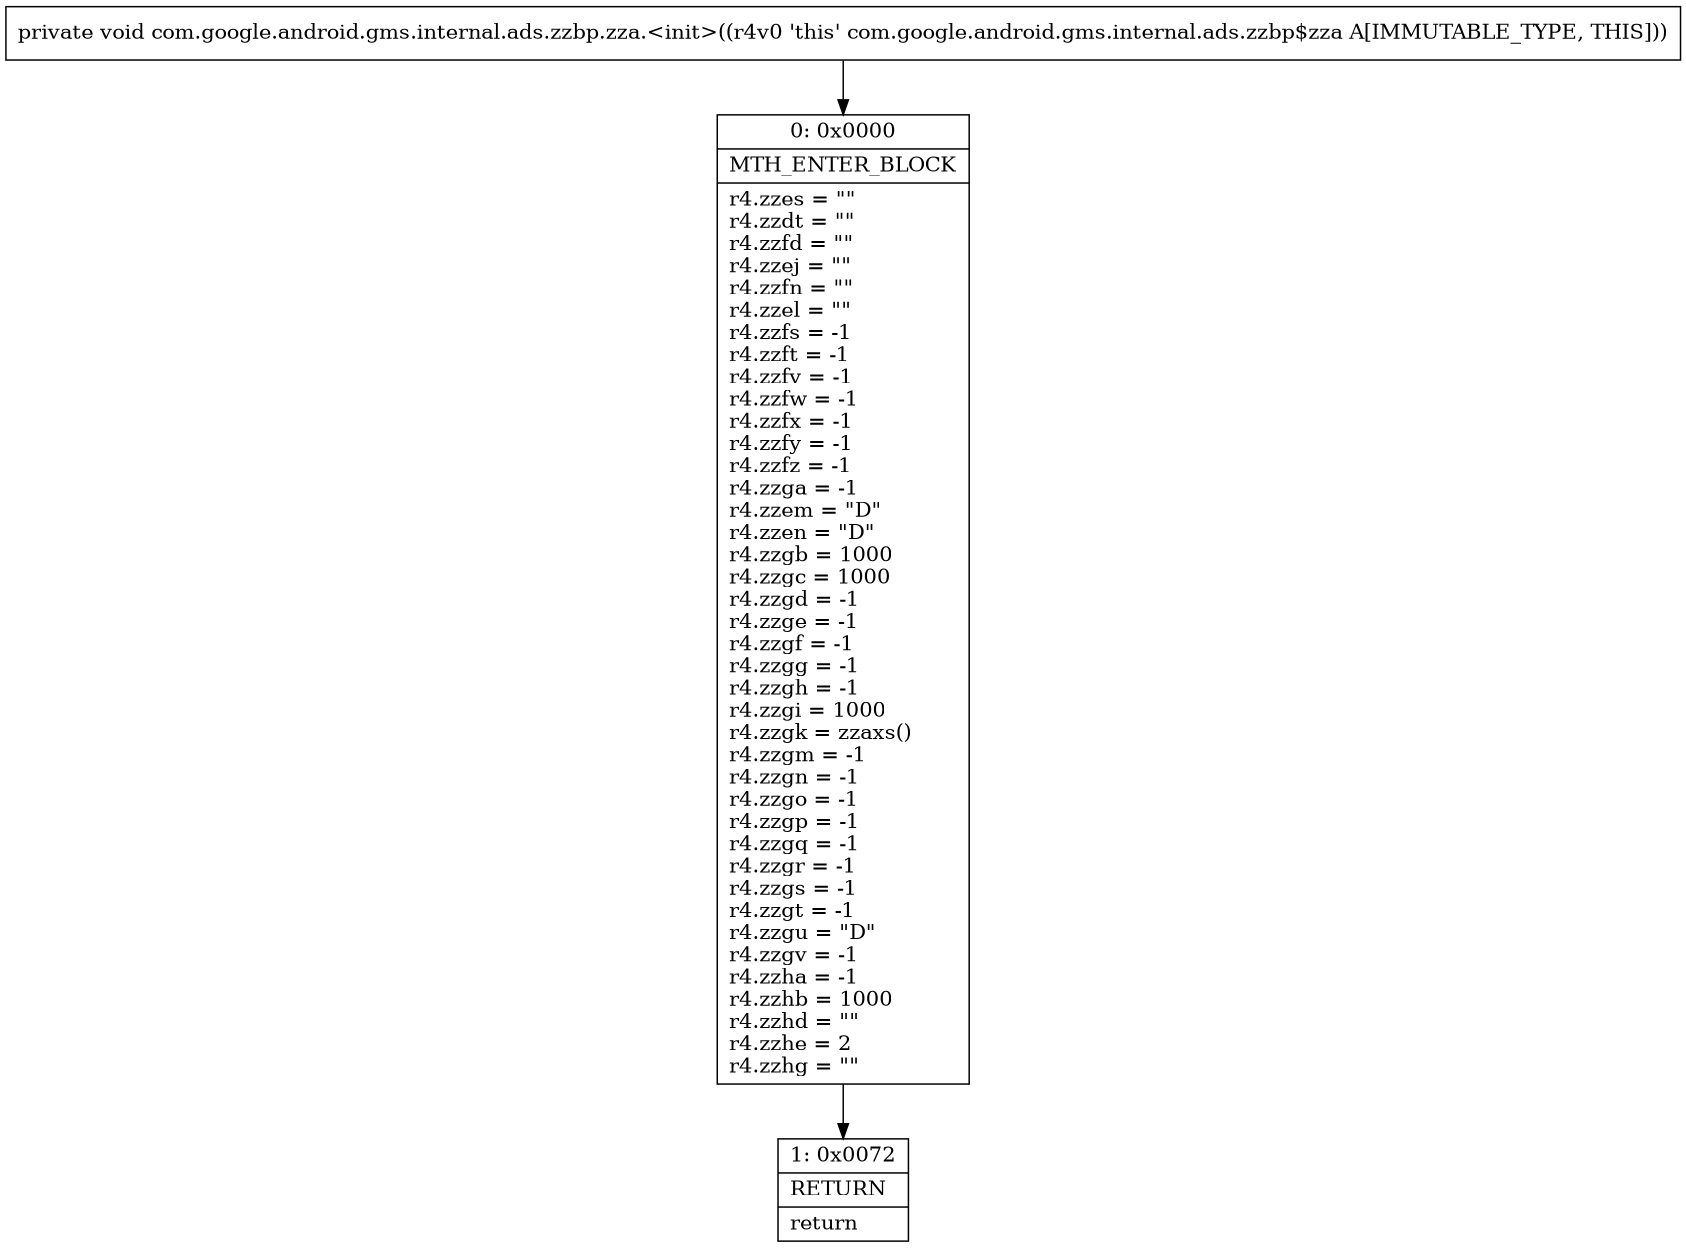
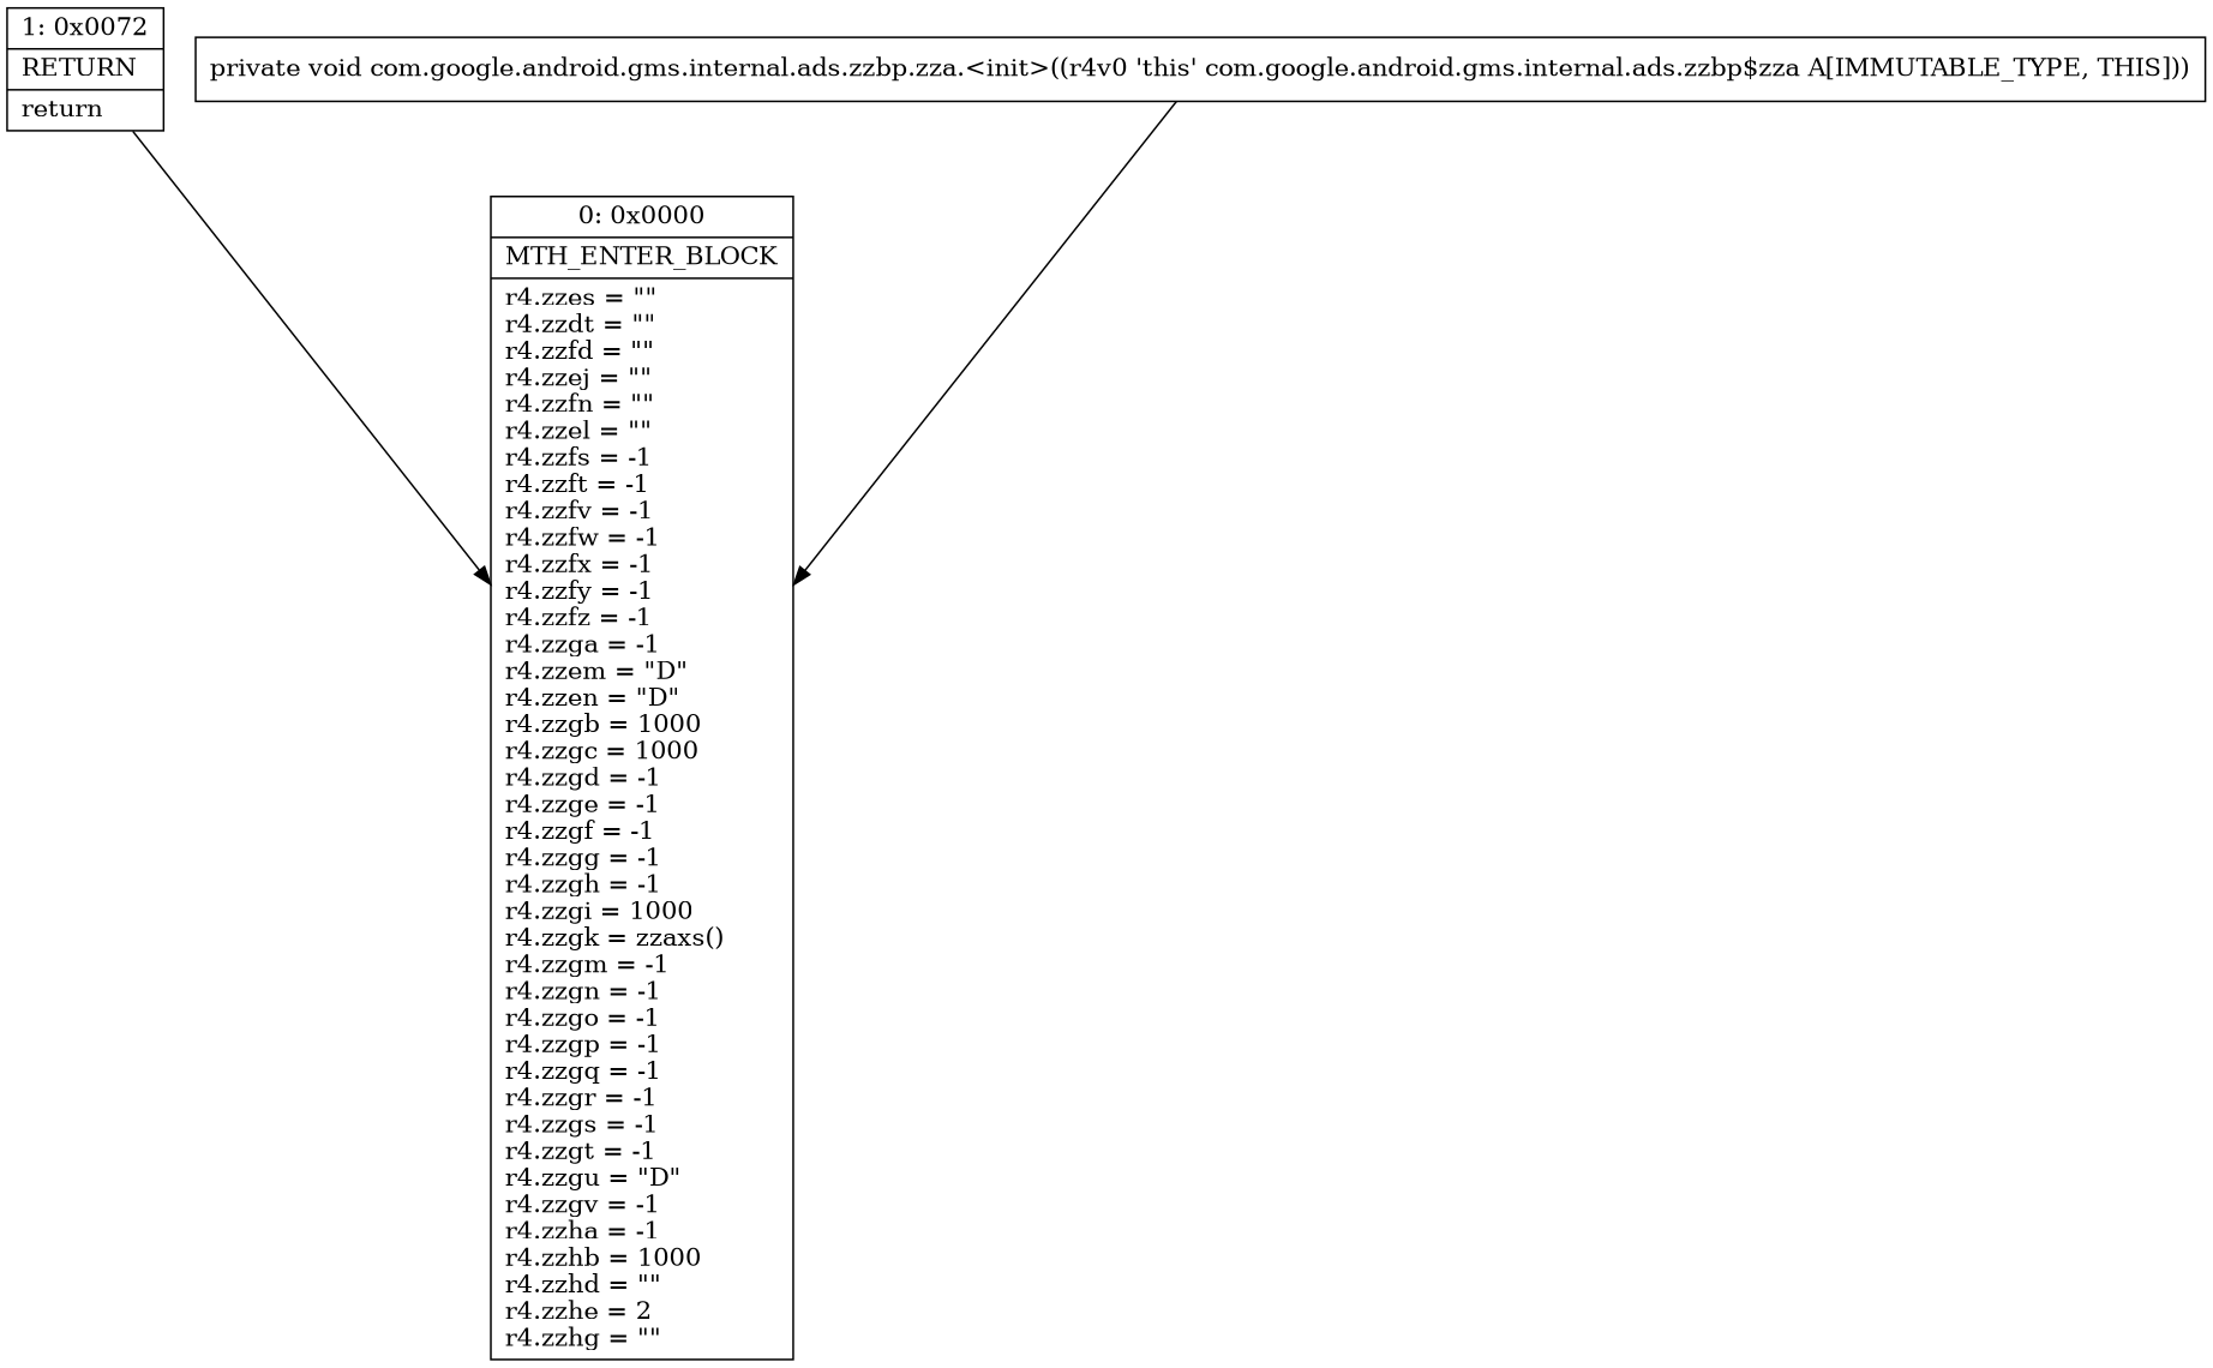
  digraph {
    node [shape=record]
    n1 [label="{0\:\ 0x0000|MTH_ENTER_BLOCK\l|r4.zzes = \"\"\lr4.zzdt = \"\"\lr4.zzfd = \"\"\lr4.zzej = \"\"\lr4.zzfn = \"\"\lr4.zzel = \"\"\lr4.zzfs = \-1\lr4.zzft = \-1\lr4.zzfv = \-1\lr4.zzfw = \-1\lr4.zzfx = \-1\lr4.zzfy = \-1\lr4.zzfz = \-1\lr4.zzga = \-1\lr4.zzem = \"D\"\lr4.zzen = \"D\"\lr4.zzgb = 1000\lr4.zzgc = 1000\lr4.zzgd = \-1\lr4.zzge = \-1\lr4.zzgf = \-1\lr4.zzgg = \-1\lr4.zzgh = \-1\lr4.zzgi = 1000\lr4.zzgk = zzaxs()\lr4.zzgm = \-1\lr4.zzgn = \-1\lr4.zzgo = \-1\lr4.zzgp = \-1\lr4.zzgq = \-1\lr4.zzgr = \-1\lr4.zzgs = \-1\lr4.zzgt = \-1\lr4.zzgu = \"D\"\lr4.zzgv = \-1\lr4.zzha = \-1\lr4.zzhb = 1000\lr4.zzhd = \"\"\lr4.zzhe = 2\lr4.zzhg = \"\"\l}"]
    n2 [label="{1\:\ 0x0072|RETURN\l|return\l}"]
    n3 [label="{private void com.google.android.gms.internal.ads.zzbp.zza.\<init\>((r4v0 'this' com.google.android.gms.internal.ads.zzbp$zza A[IMMUTABLE_TYPE, THIS])) }"]
-   n1 -> n2
+   n2 -> n1
    n3 -> n1
  }
